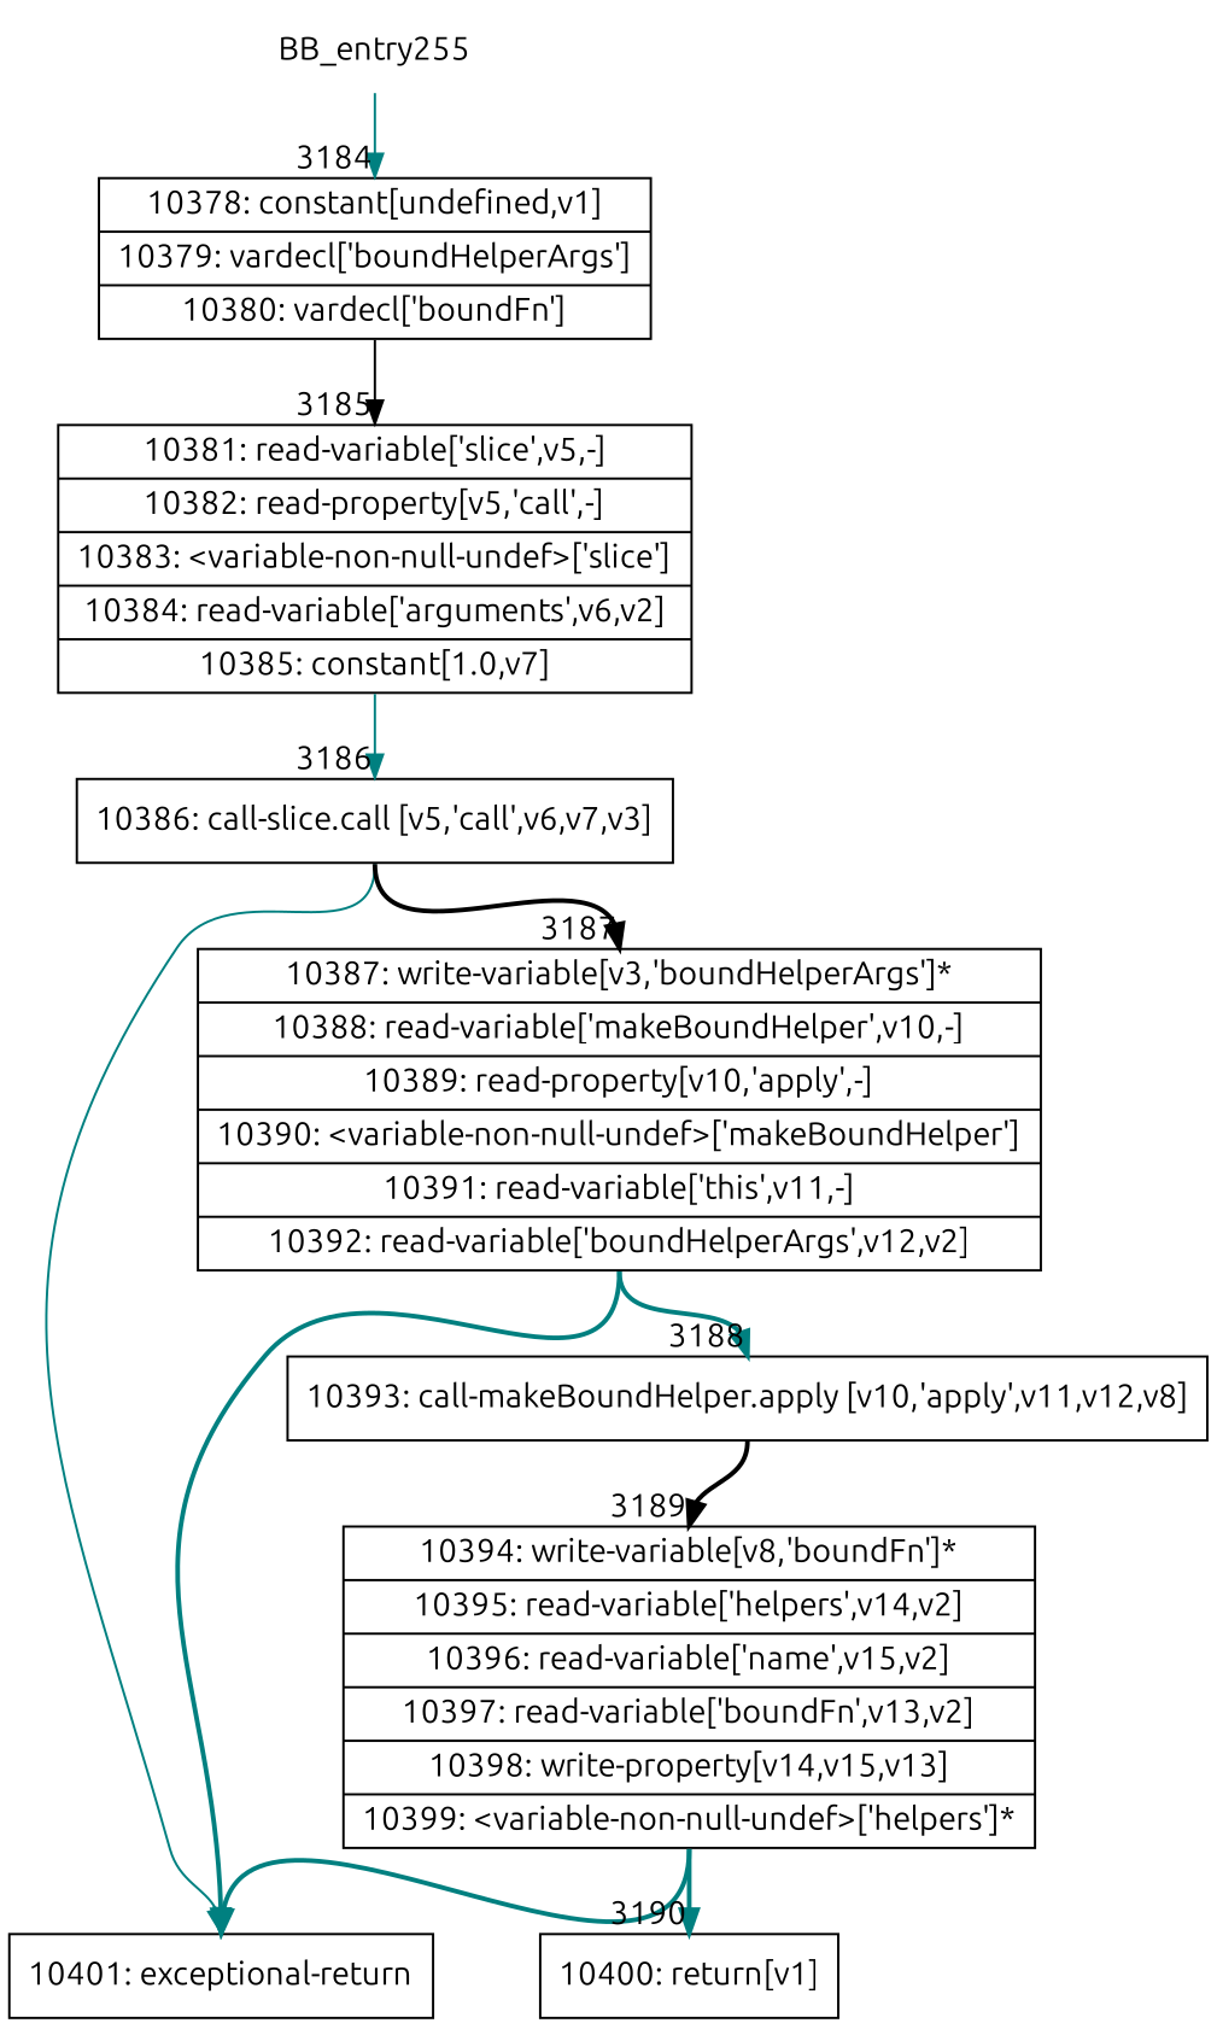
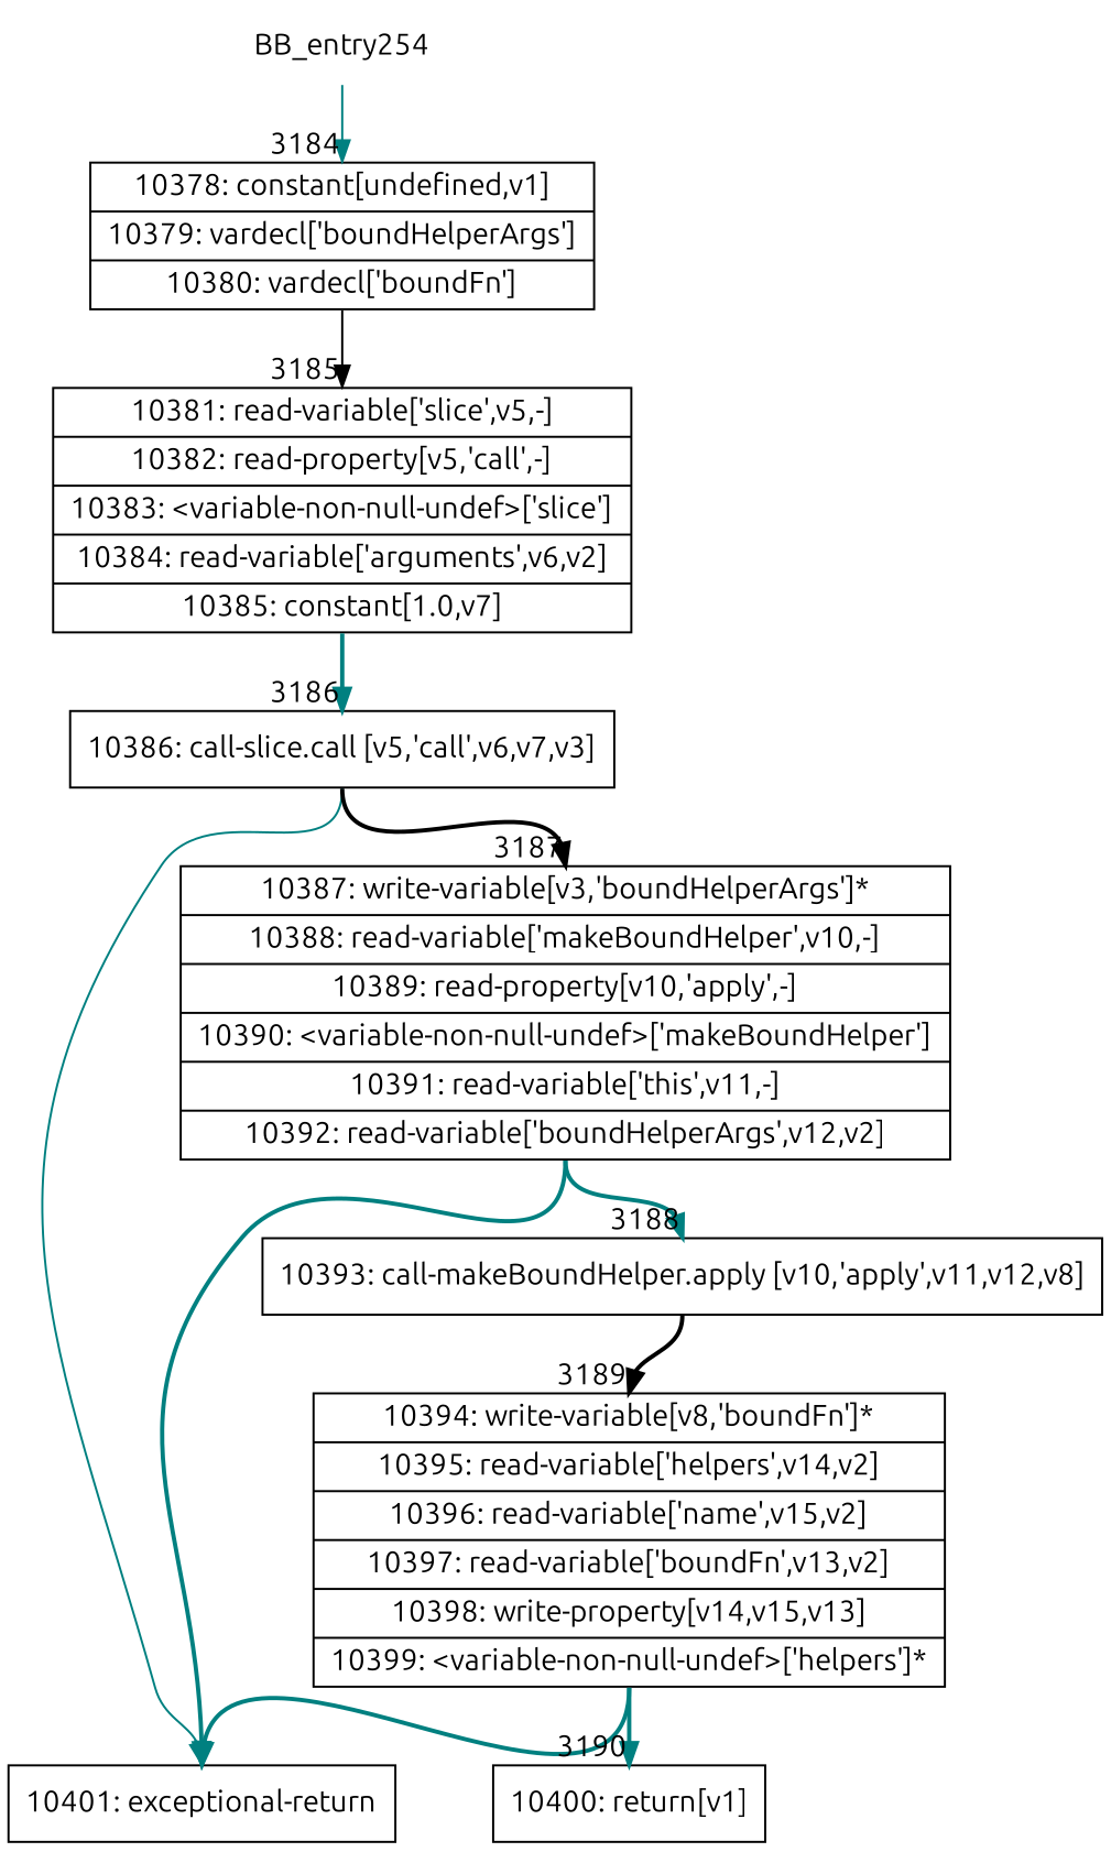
  digraph {
    fontname=Ubuntu
    rankdir=TD
    node [fontname=Ubuntu shape=record]
    edge [color=teal fontname=Ubuntu headport=n style=bold tailport=s]
-   BB_entry255 [shape=none]
+   BB_entry255 [shape=none label=BB_entry254]
    n2 [label="{10378: constant[undefined,v1]|10379: vardecl['boundHelperArgs']|10380: vardecl['boundFn']}"]
    n3 [label="{10381: read-variable['slice',v5,-]|10382: read-property[v5,'call',-]|10383: \<variable-non-null-undef\>['slice']|10384: read-variable['arguments',v6,v2]|10385: constant[1.0,v7]}"]
    n4 [label="{10386: call-slice.call [v5,'call',v6,v7,v3]}"]
    n5 [label="{10401: exceptional-return}"]
    n6 [label="{10387: write-variable[v3,'boundHelperArgs']*|10388: read-variable['makeBoundHelper',v10,-]|10389: read-property[v10,'apply',-]|10390: \<variable-non-null-undef\>['makeBoundHelper']|10391: read-variable['this',v11,-]|10392: read-variable['boundHelperArgs',v12,v2]}"]
    n7 [label="{10393: call-makeBoundHelper.apply [v10,'apply',v11,v12,v8]}"]
    n8 [label="{10394: write-variable[v8,'boundFn']*|10395: read-variable['helpers',v14,v2]|10396: read-variable['name',v15,v2]|10397: read-variable['boundFn',v13,v2]|10398: write-property[v14,v15,v13]|10399: \<variable-non-null-undef\>['helpers']*}"]
    n9 [label="{10400: return[v1]}"]
    BB_entry255 -> n2 [headlabel="    3184" style=solid]
    n2 -> n3 [color=black headlabel="      3185" style=solid]
-   n3 -> n4 [headlabel="      3186" style=solid]
+   n3 -> n4 [headlabel="      3186"]
    n4 -> n5 [style=solid]
    n4 -> n6 [color=black headlabel="      3187"]
    n6 -> n5
    n6 -> n7 [headlabel="      3188"]
    n7 -> n8 [color=black headlabel="      3189"]
    n8 -> n5
    n8 -> n9 [headlabel="      3190"]
  }
